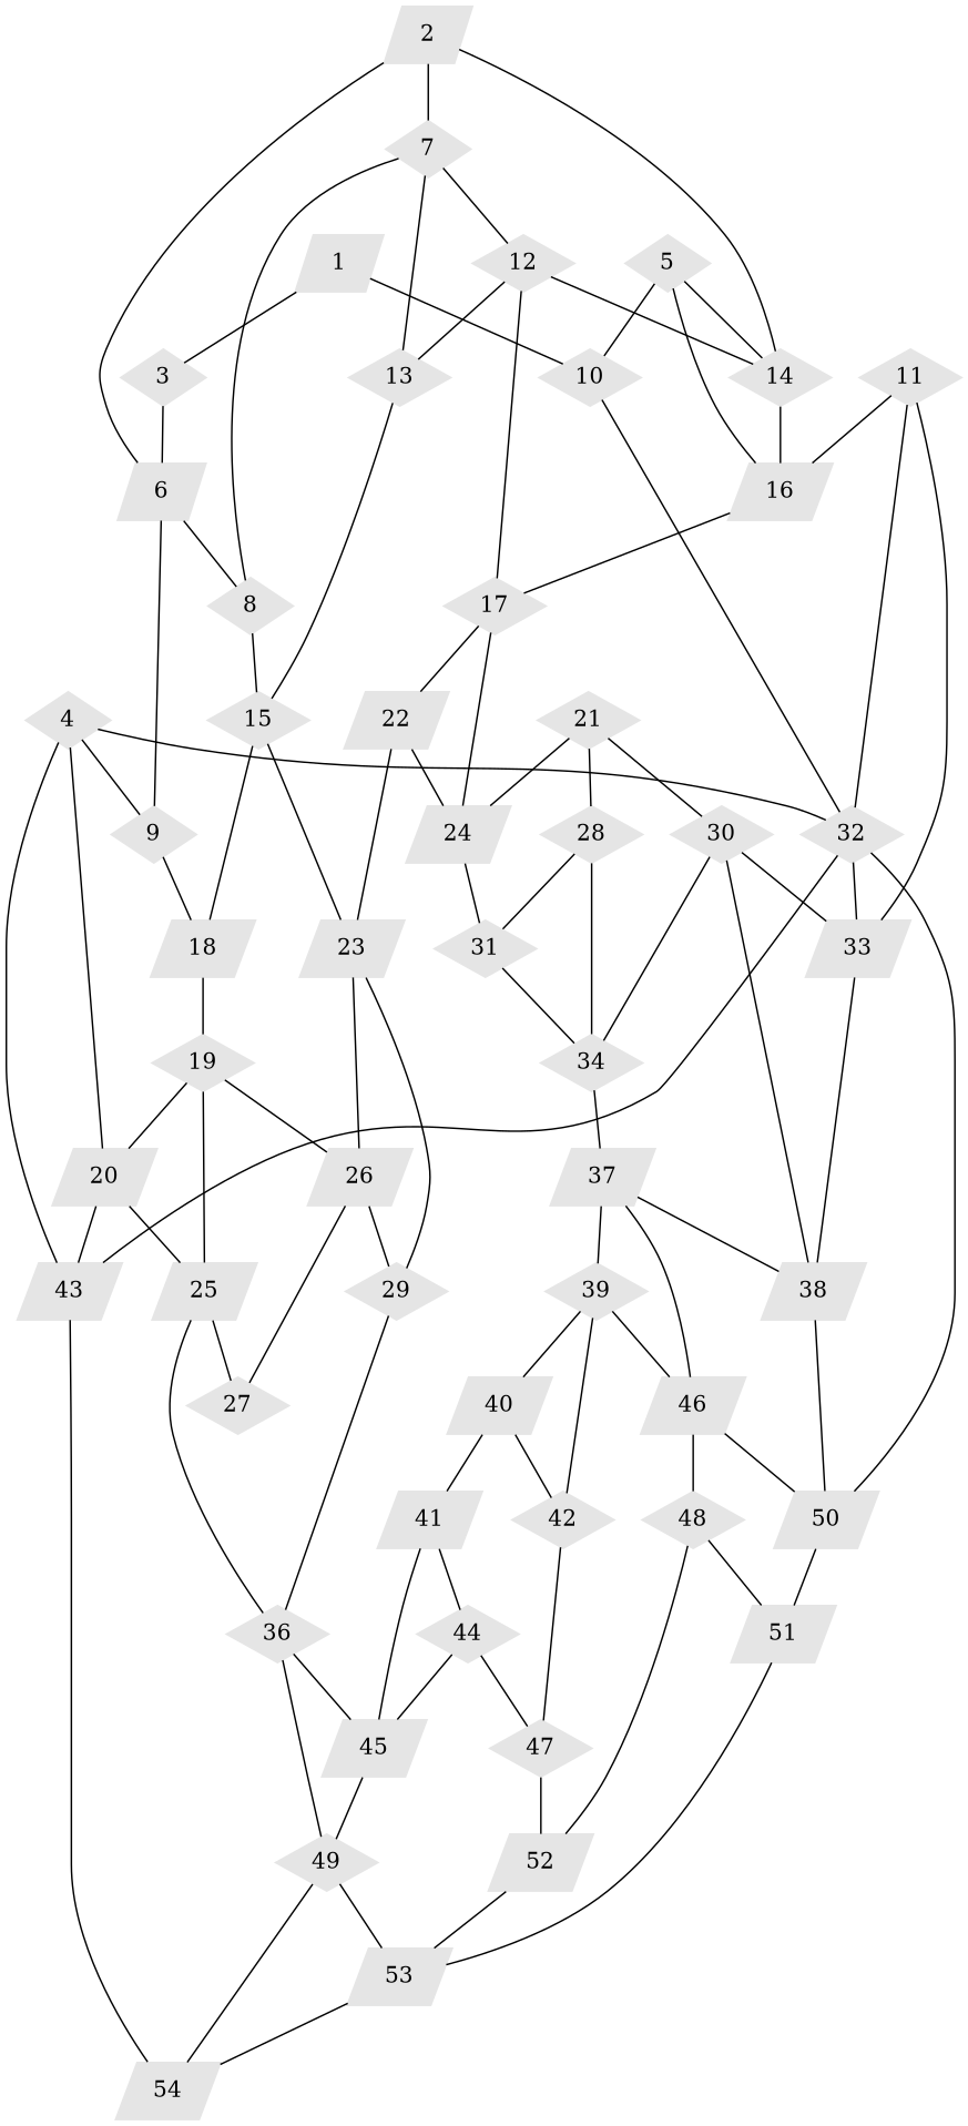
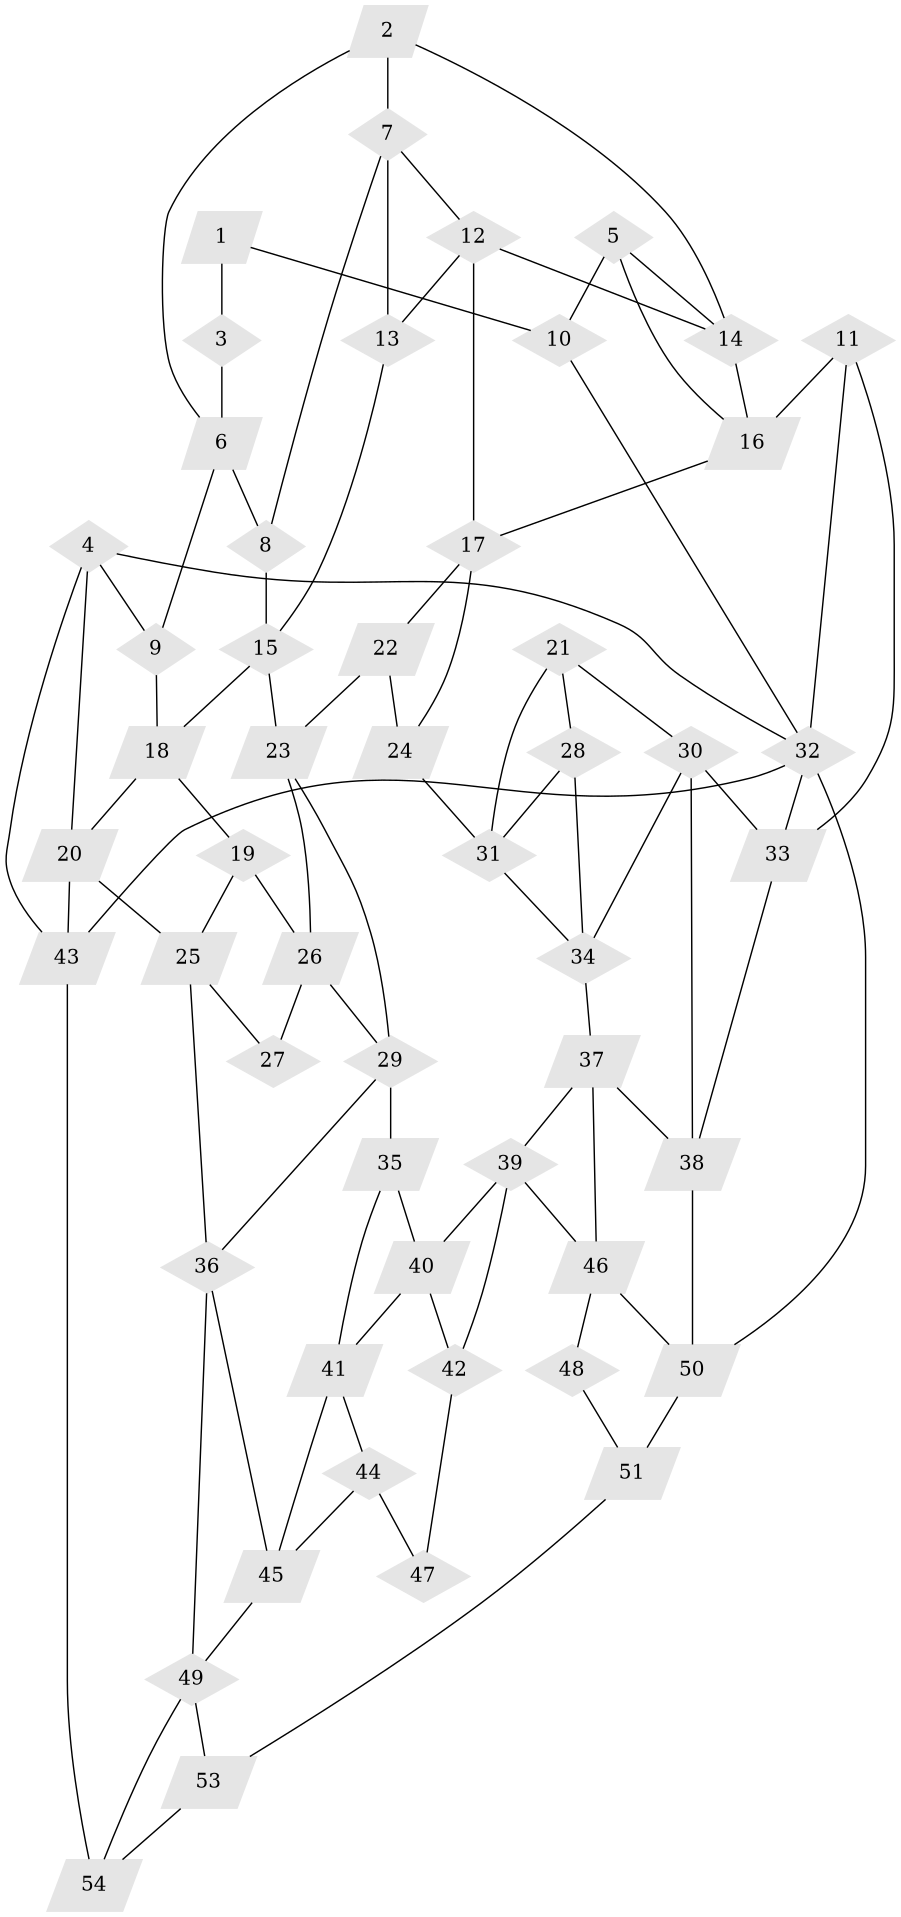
  graph {
    node [color=gray90 shape=diamond style=filled]
    edge [weight=1.0]
    1 [shape=parallelogram]
    3
    10
    6 [shape=parallelogram]
    5
    14
    16 [shape=parallelogram]
    32
    2 [shape=parallelogram]
    7
    9
    8
    12
    13
    4
    20 [shape=parallelogram]
    43 [shape=parallelogram]
    18 [shape=parallelogram]
    25 [shape=parallelogram]
    33 [shape=parallelogram]
    50 [shape=parallelogram]
    54 [shape=parallelogram]
    17
    15
    23 [shape=parallelogram]
    19
    11
    38 [shape=parallelogram]
    22 [shape=parallelogram]
    24 [shape=parallelogram]
    26 [shape=parallelogram]
    29
    31
    27
    36
    21
    28
    30
    34
+   35 [shape=parallelogram]
    45 [shape=parallelogram]
    49
    37 [shape=parallelogram]
    40 [shape=parallelogram]
    41 [shape=parallelogram]
    51 [shape=parallelogram]
    39
    46 [shape=parallelogram]
    42
    44
    53 [shape=parallelogram]
    48
    47
-   52 [shape=parallelogram]
    1 -- 3
    1 -- 10
    3 -- 6 [weight=2.0]
    10 -- 32
    6 -- 9
    6 -- 8
    5 -- 10 [weight=2.0]
    5 -- 14
    5 -- 16
    14 -- 16
    16 -- 17
    32 -- 43
    32 -- 33
    32 -- 50
    2 -- 6
    2 -- 14
    2 -- 7
    7 -- 8
    7 -- 12
    7 -- 13
    9 -- 18
    8 -- 15
    12 -- 14
    12 -- 13
    12 -- 17
    13 -- 15
    4 -- 32
    4 -- 9
    4 -- 20
    4 -- 43
    20 -- 43
    20 -- 25
    43 -- 54 [weight=2.0]
-   19 -- 20
+   18 -- 20
    18 -- 19
    25 -- 27
    25 -- 36
    33 -- 38
    50 -- 51 [weight=2.0]
    17 -- 22
    17 -- 24
    15 -- 18
    15 -- 23
    23 -- 26
    23 -- 29
    19 -- 25
    19 -- 26
    11 -- 16
    11 -- 32
    11 -- 33
    38 -- 50
    22 -- 23
    22 -- 24
    24 -- 31
    26 -- 29
    26 -- 27
    29 -- 36
+   29 -- 35
    31 -- 34
    36 -- 45
    36 -- 49
-   21 -- 24
+   21 -- 31
    21 -- 28
    21 -- 30
    28 -- 31
    28 -- 34
    30 -- 33
    30 -- 38
    30 -- 34
    34 -- 37
+   35 -- 40
+   35 -- 41
    45 -- 49
    49 -- 54
    49 -- 53
    37 -- 38
    37 -- 39
    37 -- 46
    40 -- 41
    40 -- 42
    41 -- 45
    41 -- 44
    51 -- 53
    39 -- 40
    39 -- 46
    39 -- 42
    46 -- 50
    46 -- 48
    42 -- 47
    44 -- 45
    44 -- 47
    53 -- 54
    48 -- 51
-   48 -- 52
-   47 -- 52 [weight=2.0]
-   52 -- 53
  }
